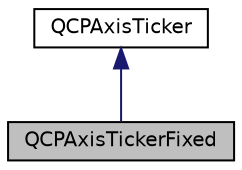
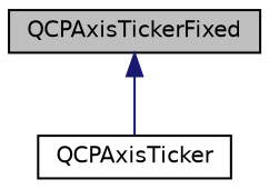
  digraph {
    node [color=black fontname=Helvetica fontsize=10 shape=record style=filled]
    n1 [fillcolor=grey75 fontcolor=black height=0.2 label=QCPAxisTickerFixed width=0.4]
    n2 [fillcolor=white height=0.2 label=QCPAxisTicker width=0.4]
-   n2 -> n1 [color=midnightblue dir=back fontname=Helvetica fontsize=10 labelfontname=Helvetica labelfontsize=10 style=solid]
+   n1 -> n2 [color=midnightblue dir=back fontname=Helvetica fontsize=10 labelfontname=Helvetica labelfontsize=10 style=solid]
  }
